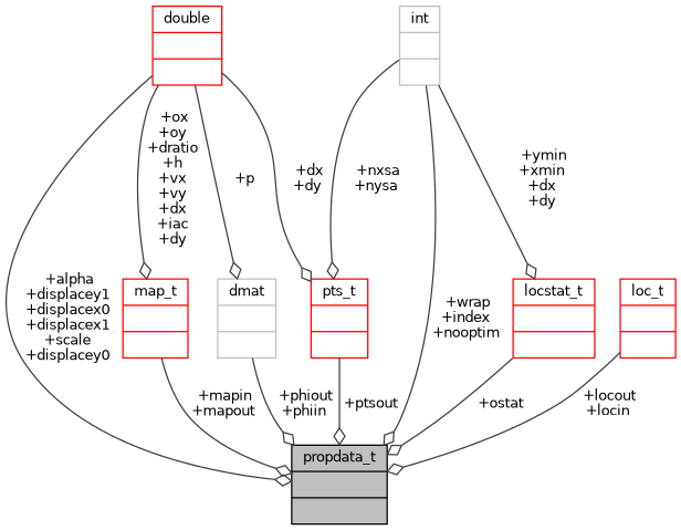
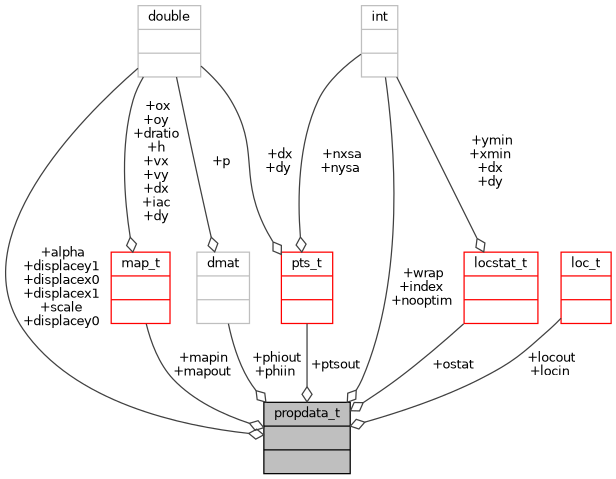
  digraph {
    node [color=red fontname=Helvetica fontsize=10 shape=record]
    edge [arrowhead=odiamond color=grey25 fontname=Helvetica fontsize=10 labelfontname=Helvetica labelfontsize=10 style=solid]
    n1 [color=black fillcolor=grey75 fontcolor=black height=0.2 label="{propdata_t\n||}" style=filled width=0.4]
-   n2 [height=0.2 label="{double\n||}" width=0.4]
+   n2 [color=grey75 height=0.2 label="{double\n||}" width=0.4]
    n3 [height=0.2 label="{map_t\n||}" width=0.4]
    n4 [color=grey75 height=0.2 label="{dmat\n||}" width=0.4]
    n5 [height=0.2 label="{pts_t\n||}" width=0.4]
    n6 [height=0.2 label="{locstat_t\n||}" width=0.4]
    n7 [color=grey75 height=0.2 label="{int\n||}" width=0.4]
    n8 [height=0.2 label="{loc_t\n||}" width=0.4]
    n2 -> n1 [label=" +alpha\n+displacey1\n+displacex0\n+displacex1\n+scale\n+displacey0"]
    n2 -> n3 [label=" +ox\n+oy\n+dratio\n+h\n+vx\n+vy\n+dx\n+iac\n+dy"]
    n2 -> n4 [label=" +p"]
    n2 -> n5 [label=" +dx\n+dy"]
    n3 -> n1 [label=" +mapin\n+mapout"]
    n4 -> n1 [label=" +phiout\n+phiin"]
    n5 -> n1 [label=" +ptsout"]
    n6 -> n1 [label=" +ostat"]
    n7 -> n1 [label=" +wrap\n+index\n+nooptim"]
    n7 -> n5 [label=" +nxsa\n+nysa"]
    n7 -> n6 [label=" +ymin\n+xmin\n+dx\n+dy"]
    n8 -> n1 [label=" +locout\n+locin"]
  }
